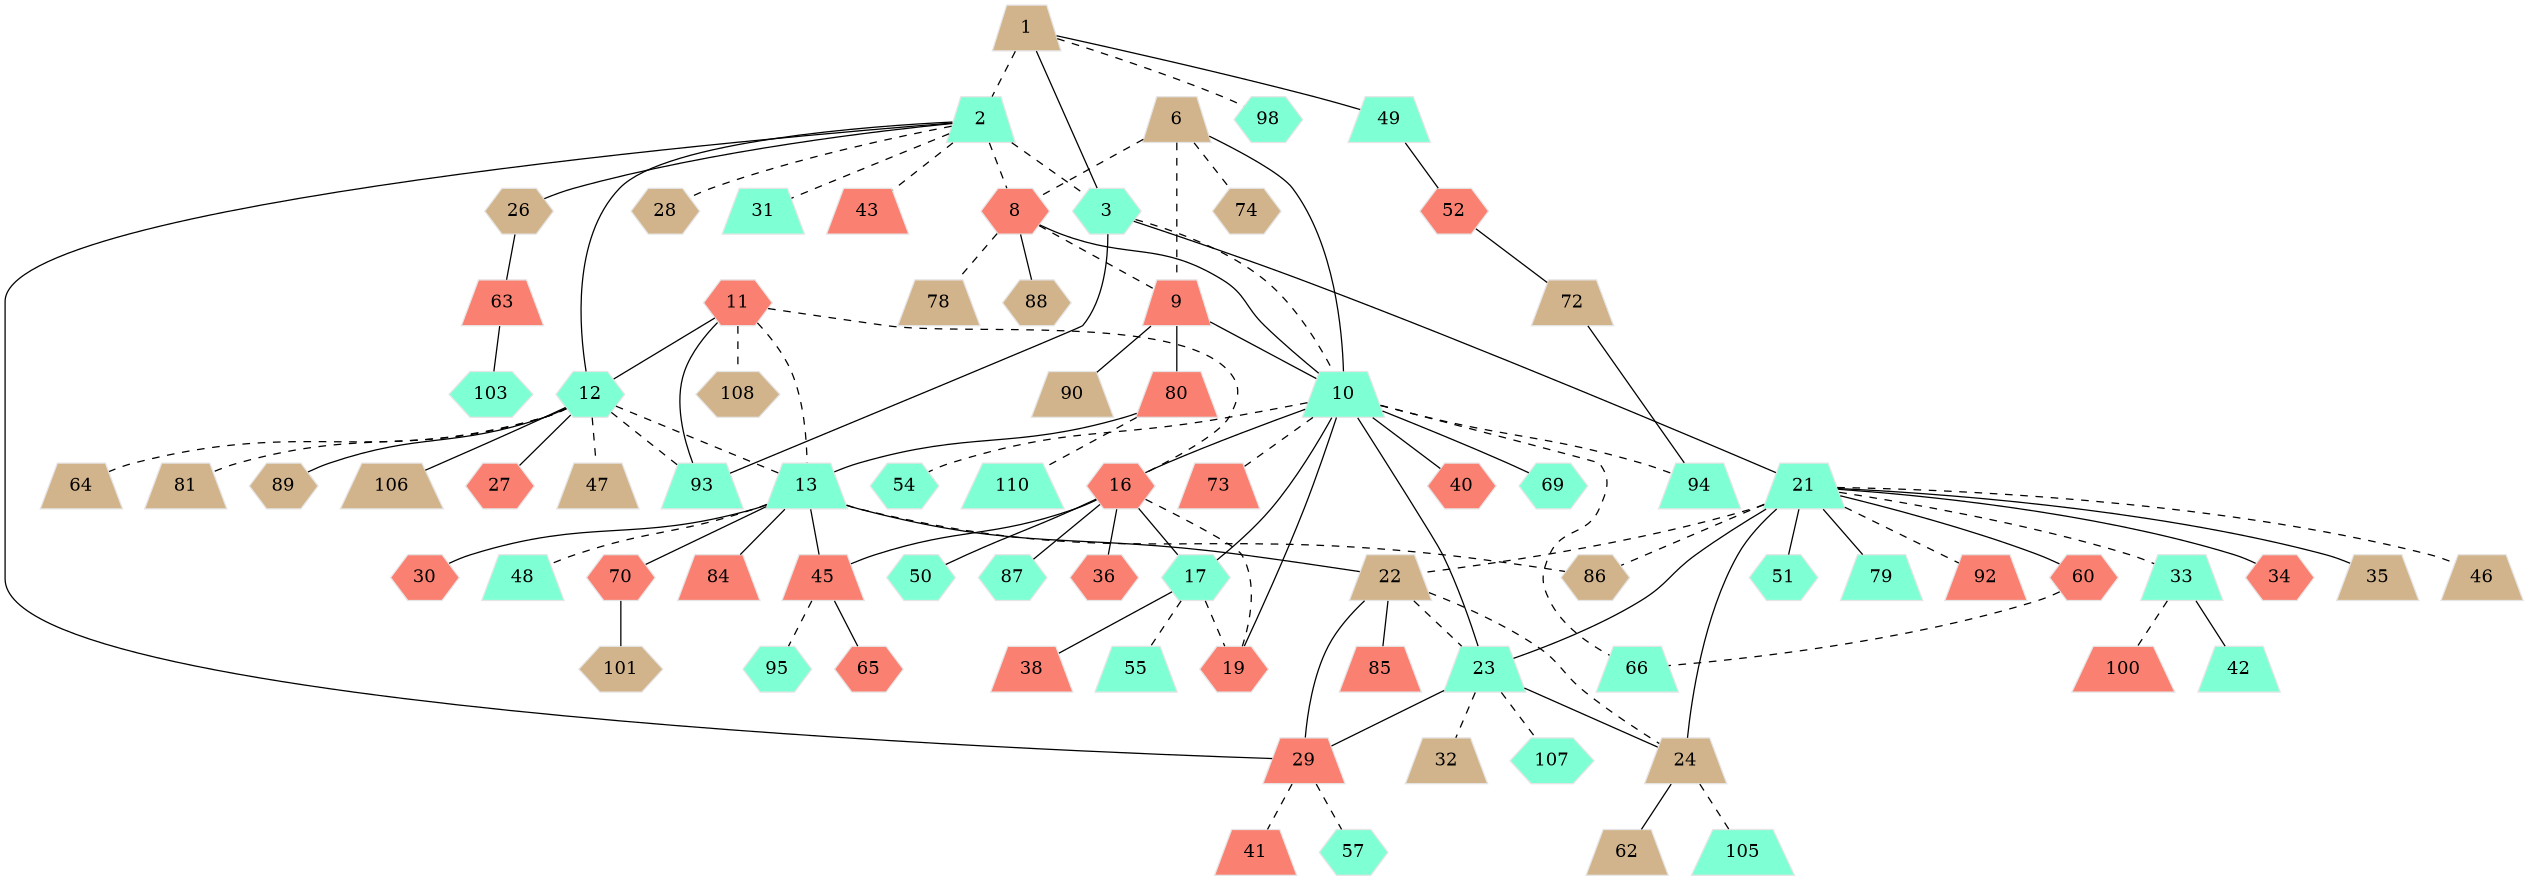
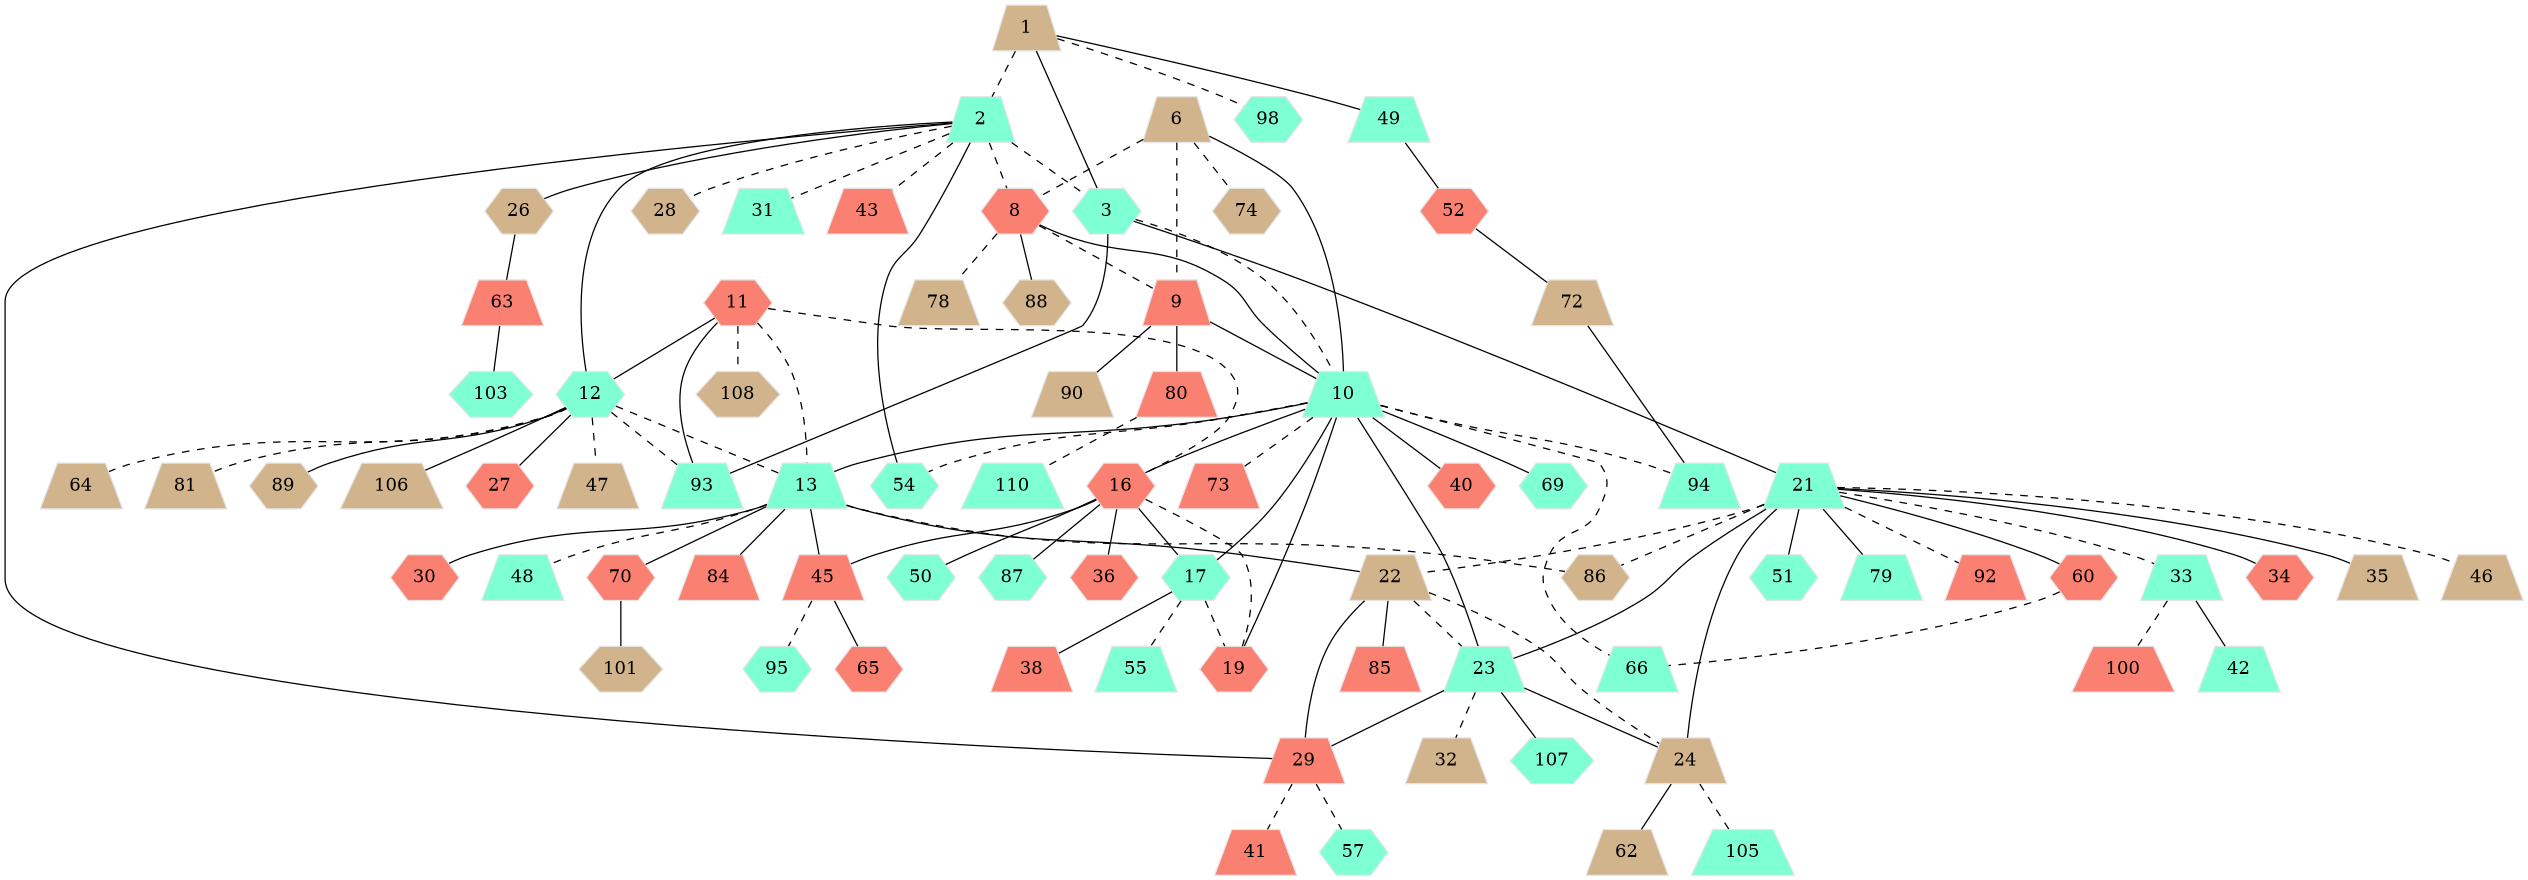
  graph {
    node [color=gray90 fillcolor=aquamarine shape=trapezium style=filled]
    edge [style=solid]
    1 [fillcolor=tan super="+5"]
    2 [super="+4"]
    3 [shape=hexagon super="+75"]
    49
    98 [shape=hexagon]
    8 [fillcolor=salmon shape=hexagon super="+53"]
    12 [shape=hexagon super="+14"]
    26 [fillcolor=tan shape=hexagon super="+37"]
    28 [fillcolor=tan shape=hexagon]
    29 [fillcolor=salmon super="+71"]
    31
    43 [fillcolor=salmon]
    54 [shape=hexagon]
    10 [super="+18"]
    21 [super="+25"]
    93 [super="+96"]
    52 [fillcolor=salmon shape=hexagon super="+67"]
    9 [fillcolor=salmon super="+58"]
    78 [fillcolor=tan]
    88 [fillcolor=tan shape=hexagon]
    13 [super="+15"]
    27 [fillcolor=salmon shape=hexagon]
    47 [fillcolor=tan]
    64 [fillcolor=tan]
    81 [fillcolor=tan]
    89 [fillcolor=tan shape=hexagon]
    106 [fillcolor=tan]
    63 [fillcolor=salmon]
    41 [fillcolor=salmon super="+44"]
    57 [shape=hexagon super="+97"]
    16 [fillcolor=salmon shape=hexagon super="+104"]
    17 [shape=hexagon super="+20"]
    19 [fillcolor=salmon shape=hexagon]
    23 [super="+39"]
    40 [fillcolor=salmon shape=hexagon super="+59"]
    66
    69 [shape=hexagon]
    73 [fillcolor=salmon]
    94
    22 [fillcolor=tan super="+83"]
    86 [fillcolor=tan shape=hexagon]
    24 [fillcolor=tan super="+61"]
    33 [super="+56"]
    34 [fillcolor=salmon shape=hexagon]
    35 [fillcolor=tan]
    46 [fillcolor=tan]
    51 [shape=hexagon super="+76"]
    60 [fillcolor=salmon shape=hexagon]
    79
    92 [fillcolor=salmon super="+99"]
    6 [fillcolor=tan super="+7"]
    74 [fillcolor=tan shape=hexagon]
    80 [fillcolor=salmon]
    90 [fillcolor=tan]
    110
    30 [fillcolor=salmon shape=hexagon]
    45 [fillcolor=salmon super="+68"]
    48
    70 [fillcolor=salmon shape=hexagon super="+82"]
    84 [fillcolor=salmon]
    36 [fillcolor=salmon shape=hexagon super="+109"]
    50 [shape=hexagon super="+77"]
    87 [shape=hexagon]
    38 [fillcolor=salmon]
    55
    32 [fillcolor=tan]
    107 [shape=hexagon]
    11 [fillcolor=salmon shape=hexagon super="+102"]
    108 [fillcolor=tan shape=hexagon]
    85 [fillcolor=salmon]
    65 [fillcolor=salmon shape=hexagon]
    95 [shape=hexagon]
    101 [fillcolor=tan shape=hexagon]
    62 [fillcolor=tan]
    105
    42
    100 [fillcolor=salmon]
    103 [shape=hexagon]
    72 [fillcolor=tan]
    1 -- 2 [style=dashed weight=4]
    1 -- 3 [weight=2]
    1 -- 49
    1 -- 98 [style=dashed]
    2 -- 3 [style=dashed weight=2]
    2 -- 8 [style=dashed]
    2 -- 12
    2 -- 26
    2 -- 28 [style=dashed]
    2 -- 29
    2 -- 31 [style=dashed]
    2 -- 43 [style=dashed]
+   2 -- 54
    3 -- 10 [style=dashed]
    3 -- 21
    3 -- 93
    49 -- 52
    8 -- 10
    8 -- 9 [style=dashed]
    8 -- 78 [style=dashed]
    8 -- 88
    12 -- 93 [style=dashed]
    12 -- 13 [style=dashed weight=4]
    12 -- 27
    12 -- 47 [style=dashed]
    12 -- 64 [style=dashed]
    12 -- 81 [style=dashed]
    12 -- 89
    12 -- 106
    26 -- 63
    29 -- 41 [style=dashed]
    29 -- 57 [style=dashed]
    10 -- 54 [style=dashed]
-   80 -- 13
+   10 -- 13
    10 -- 16
    10 -- 17 [weight=2]
    10 -- 19
    10 -- 23 [weight=3]
    10 -- 40 [weight=2]
    10 -- 66 [style=dashed]
    10 -- 69
    10 -- 73 [style=dashed]
    10 -- 94 [style=dashed]
    21 -- 23 [weight=2]
    21 -- 22 [style=dashed weight=2]
    21 -- 86 [style=dashed]
    21 -- 24 [weight=2]
    21 -- 33 [style=dashed]
    21 -- 34
    21 -- 35
    21 -- 46 [style=dashed]
    21 -- 51
    21 -- 60
    21 -- 79
    21 -- 92 [style=dashed]
    52 -- 72
    9 -- 10
    9 -- 80
    9 -- 90
    13 -- 22
    13 -- 86 [style=dashed]
    13 -- 30
    13 -- 45
    13 -- 48 [style=dashed]
    13 -- 70
    13 -- 84
    63 -- 103
    16 -- 17 [weight=2]
    16 -- 19 [style=dashed]
    16 -- 45
    16 -- 36
    16 -- 50
    16 -- 87
    17 -- 19 [style=dashed weight=2]
    17 -- 38
    17 -- 55 [style=dashed]
    23 -- 29
    23 -- 24
    23 -- 32 [style=dashed]
-   23 -- 107 [style=dashed]
+   23 -- 107
    22 -- 29
    22 -- 23 [style=dashed]
    22 -- 24 [style=dashed]
    22 -- 85
    24 -- 62
    24 -- 105 [style=dashed]
    33 -- 42
    33 -- 100 [style=dashed]
    60 -- 66 [style=dashed]
    6 -- 8 [style=dashed weight=2]
    6 -- 10 [weight=2]
    6 -- 9 [style=dashed weight=2]
    6 -- 74 [style=dashed]
    80 -- 110 [style=dashed]
    45 -- 65
    45 -- 95 [style=dashed]
    70 -- 101
    11 -- 12 [weight=2]
    11 -- 93
    11 -- 13 [style=dashed weight=2]
    11 -- 16 [style=dashed]
    11 -- 108 [style=dashed]
    72 -- 94
  }
